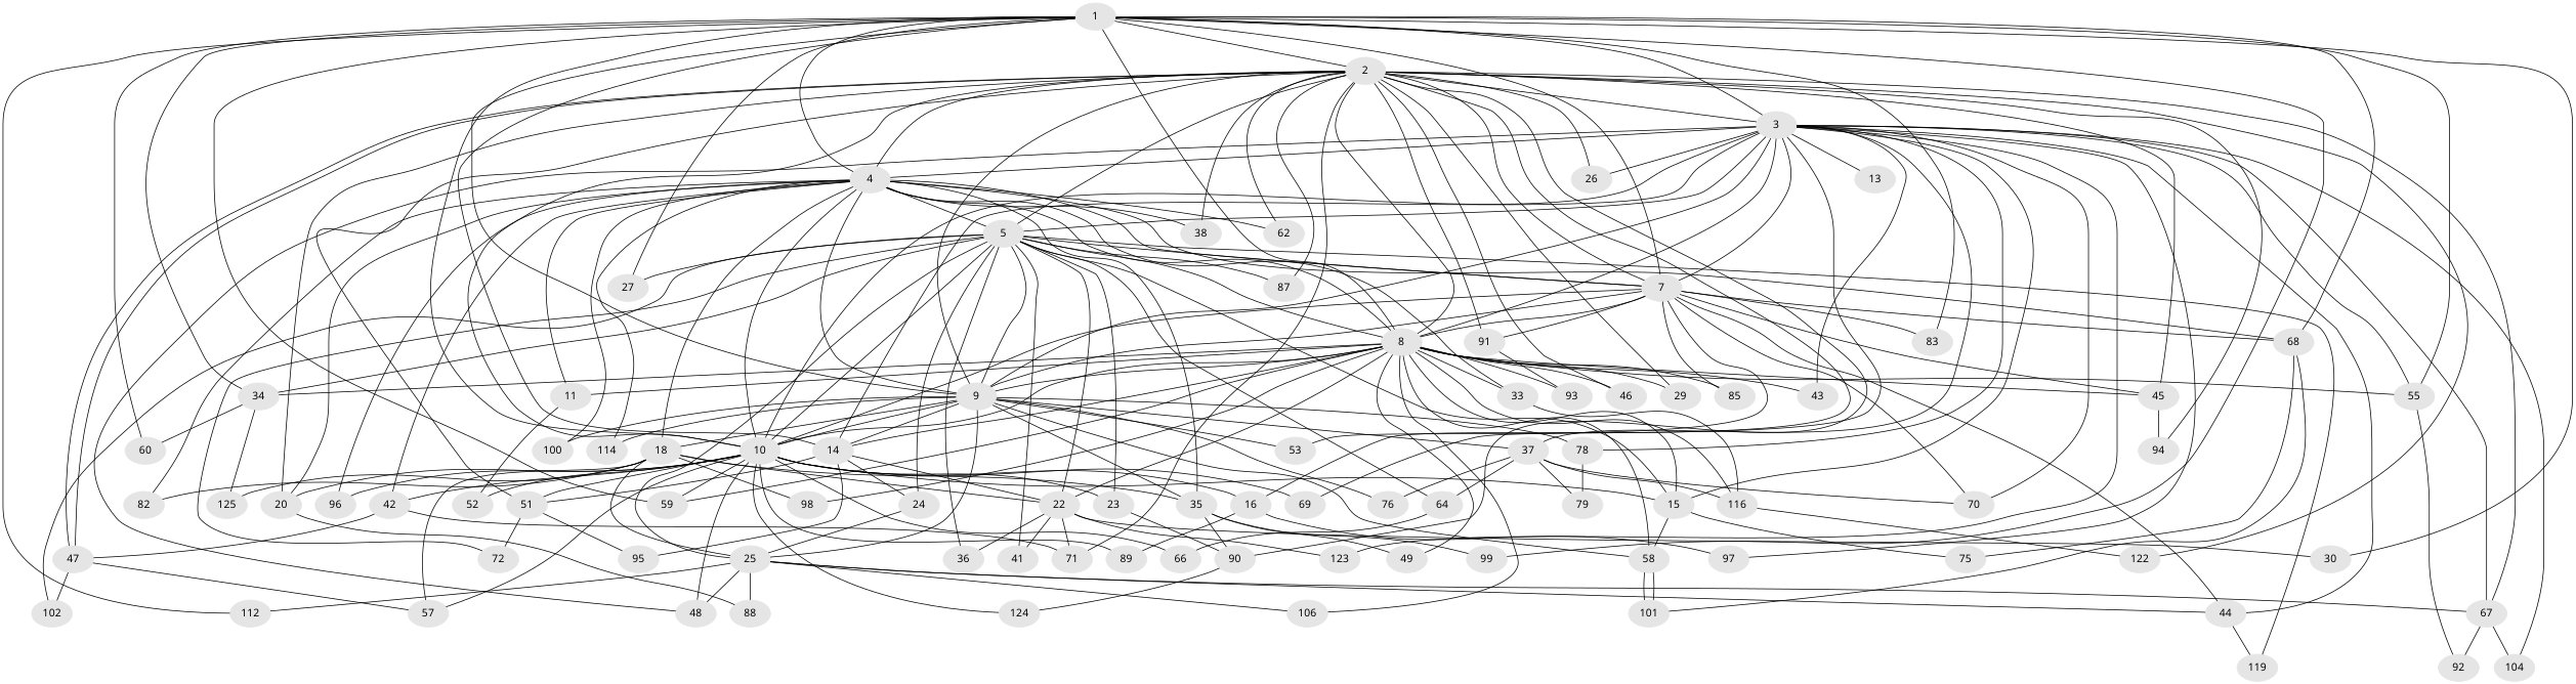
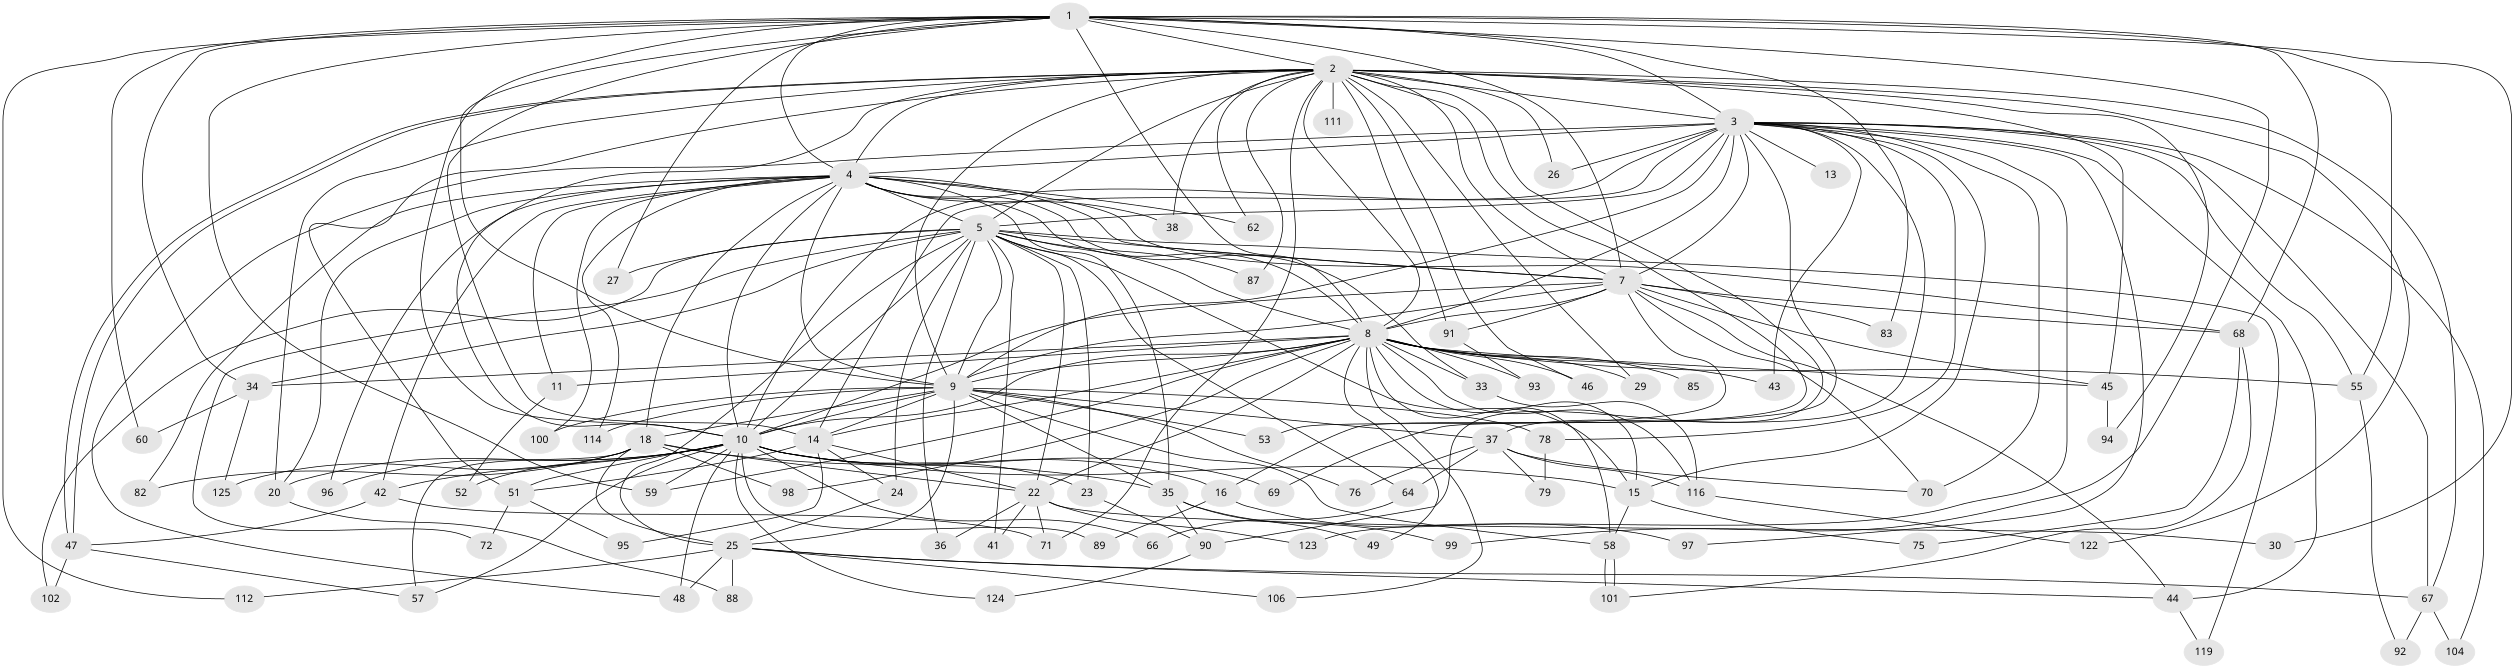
  graph {
    fontname="Noto Sans"
    node [color=gray90 fontname="Noto Sans" style=filled]
    edge [fontname="Noto Sans"]
    1 [super="+12"]
    2 [super="+110"]
    3 [super="+6"]
    4 [super="+108"]
    7 [super="+105"]
    8 [super="+19"]
    9 [super="+109"]
    10 [super="+113"]
    27
    30
    34 [super="+40"]
    55 [super="+107"]
    59 [super="+86"]
    60
    68 [super="+74"]
    83
    99
    112
    14 [super="+31"]
    5 [super="+28"]
    16
    20 [super="+21"]
    26
    29
    38
    45 [super="+65"]
    46
    47
    51 [super="+103"]
    62
    67 [super="+84"]
    71 [super="+81"]
    87
    90
    91
    94
+   111
    122
    13
    15 [super="+17"]
    37 [super="+54"]
    43
    44 [super="+63"]
    48 [super="+80"]
    69
    70 [super="+73"]
    78
    97
    104
    123
    11
    18 [super="+117"]
    33
    35 [super="+50"]
    42 [super="+61"]
    82
    96
    100
    114
    22 [super="+39"]
    23 [super="+118"]
    24
    25 [super="+32"]
    36
    41
    64
    72
    102
    119
    53
    85
    49
    58
    93
    98
    106
    116 [super="+120"]
    76
    52
    57 [super="+115"]
    66
    89
    124
    125
    92
    75
    101 [super="+121"]
    88
    95
    79
    1 -- 2
    1 -- 3 [weight=3]
    1 -- 4
    1 -- 7
    1 -- 8
    1 -- 9
    1 -- 10
    1 -- 27
    1 -- 30
    1 -- 34
    1 -- 55
    1 -- 59
    1 -- 60
    1 -- 68
    1 -- 83
    1 -- 99
    1 -- 112
    1 -- 14
    2 -- 3 [weight=2]
    2 -- 4
    2 -- 7 [weight=2]
    2 -- 8
    2 -- 9
    2 -- 10
    2 -- 5
    2 -- 16
    2 -- 20
    2 -- 26
    2 -- 29
    2 -- 38
    2 -- 45
    2 -- 46
    2 -- 47
    2 -- 47
    2 -- 51
    2 -- 62
    2 -- 67
    2 -- 71
    2 -- 87
    2 -- 90
    2 -- 91
    2 -- 94
+   2 -- 111
    2 -- 122
    3 -- 4 [weight=2]
    3 -- 7 [weight=2]
    3 -- 8 [weight=2]
    3 -- 9 [weight=2]
    3 -- 10 [weight=2]
    3 -- 55
    3 -- 14
    3 -- 5 [weight=2]
    3 -- 26
    3 -- 67
    3 -- 13 [weight=2]
    3 -- 15
    3 -- 37 [weight=2]
    3 -- 43
    3 -- 44
    3 -- 48
    3 -- 69
    3 -- 70
    3 -- 78
    3 -- 97
    3 -- 104
    3 -- 123
    4 -- 7
    4 -- 8
    4 -- 9 [weight=2]
    4 -- 10
    4 -- 68
    4 -- 5
    4 -- 20
    4 -- 38
    4 -- 62
    4 -- 11
    4 -- 18
    4 -- 33
    4 -- 35
    4 -- 42
    4 -- 82
    4 -- 96
    4 -- 100
    4 -- 114
    7 -- 8
    7 -- 9
    7 -- 10 [weight=3]
    7 -- 68
    7 -- 83
    7 -- 45
    7 -- 91
    7 -- 44
    7 -- 70
    7 -- 53
-   7 -- 85
    8 -- 9
    8 -- 10
    8 -- 34
    8 -- 55
    8 -- 59
    8 -- 14
    8 -- 29
    8 -- 45
    8 -- 46
    8 -- 15
    8 -- 43
    8 -- 11
    8 -- 33
    8 -- 22
    8 -- 85
    8 -- 49
    8 -- 58
    8 -- 93
    8 -- 98
    8 -- 106
    8 -- 116
    9 -- 10
    9 -- 14
    9 -- 37
    9 -- 78
    9 -- 18
    9 -- 35
    9 -- 100
    9 -- 114
    9 -- 25
    9 -- 53
    9 -- 58
    9 -- 76
    10 -- 59
    10 -- 16
    10 -- 20
    10 -- 51
    10 -- 15
    10 -- 48
    10 -- 69
    10 -- 42
    10 -- 96
    10 -- 23
    10 -- 52
    10 -- 57
    10 -- 66
    10 -- 89
    10 -- 124
    34 -- 60
    34 -- 125
    55 -- 92
    68 -- 75
    68 -- 101
    14 -- 51
    14 -- 22
    14 -- 24
    14 -- 95
    5 -- 7
    5 -- 8
    5 -- 9
    5 -- 10
    5 -- 27
    5 -- 34
    5 -- 87
    5 -- 15
    5 -- 22
    5 -- 23
    5 -- 24
    5 -- 25
    5 -- 36
    5 -- 41
    5 -- 64
    5 -- 72
    5 -- 102
    5 -- 119
    16 -- 97
    16 -- 89
    20 -- 88
    45 -- 94
    47 -- 102
    47 -- 57
    51 -- 72
    51 -- 95
    67 -- 104
    67 -- 92
    90 -- 124
    91 -- 93
    15 -- 58
    15 -- 75
    37 -- 70
    37 -- 64
    37 -- 116
    37 -- 76
    37 -- 79
    44 -- 119
    78 -- 79
    11 -- 52
    18 -- 35
    18 -- 82
    18 -- 22
    18 -- 25
    18 -- 98
    18 -- 57
    18 -- 125
    33 -- 116
    35 -- 99
    35 -- 90
    35 -- 49
    42 -- 47
    42 -- 71
    22 -- 30
    22 -- 71
    22 -- 123
    22 -- 36
    22 -- 41
    23 -- 90
    24 -- 25
    25 -- 112
    25 -- 67
    25 -- 44
    25 -- 48
    25 -- 106
    25 -- 88
    64 -- 66
    58 -- 101
    58 -- 101
    116 -- 122
  }
